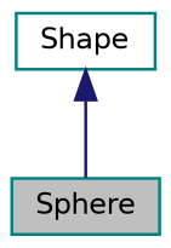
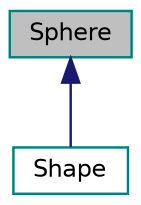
  digraph {
    node [color=teal fontname=Helvetica fontsize=10 shape=record style=filled]
    n1 [fillcolor=grey75 fontcolor=black height=0.2 label=Sphere width=0.4]
    n2 [fillcolor=white height=0.2 label=Shape width=0.4]
-   n2 -> n1 [color=midnightblue dir=back fontname=Helvetica fontsize=10 labelfontname=Helvetica labelfontsize=10 style=solid]
+   n1 -> n2 [color=midnightblue dir=back fontname=Helvetica fontsize=10 labelfontname=Helvetica labelfontsize=10 style=solid]
  }
